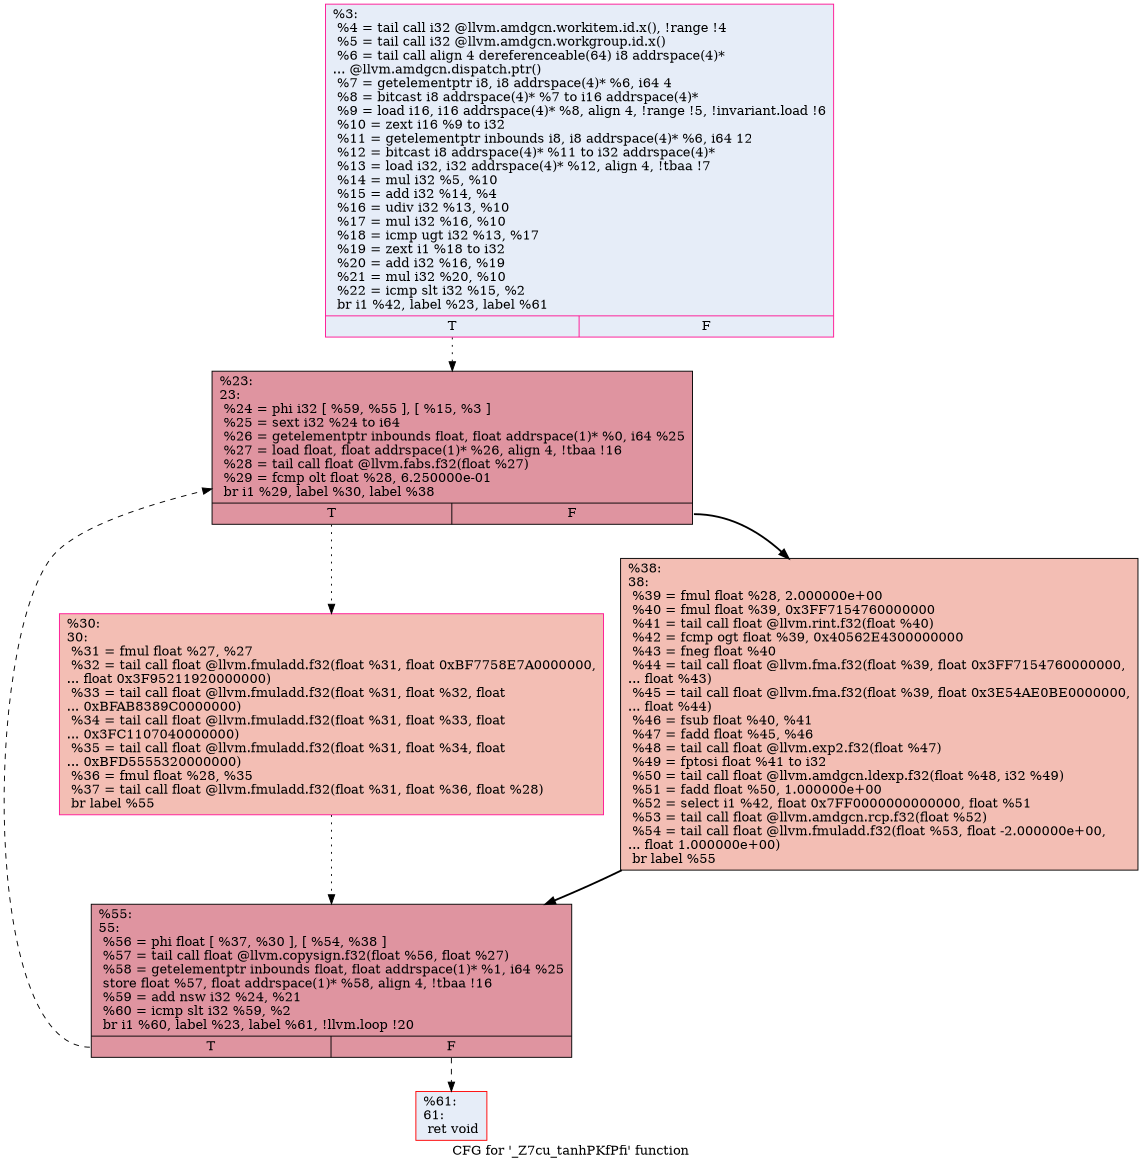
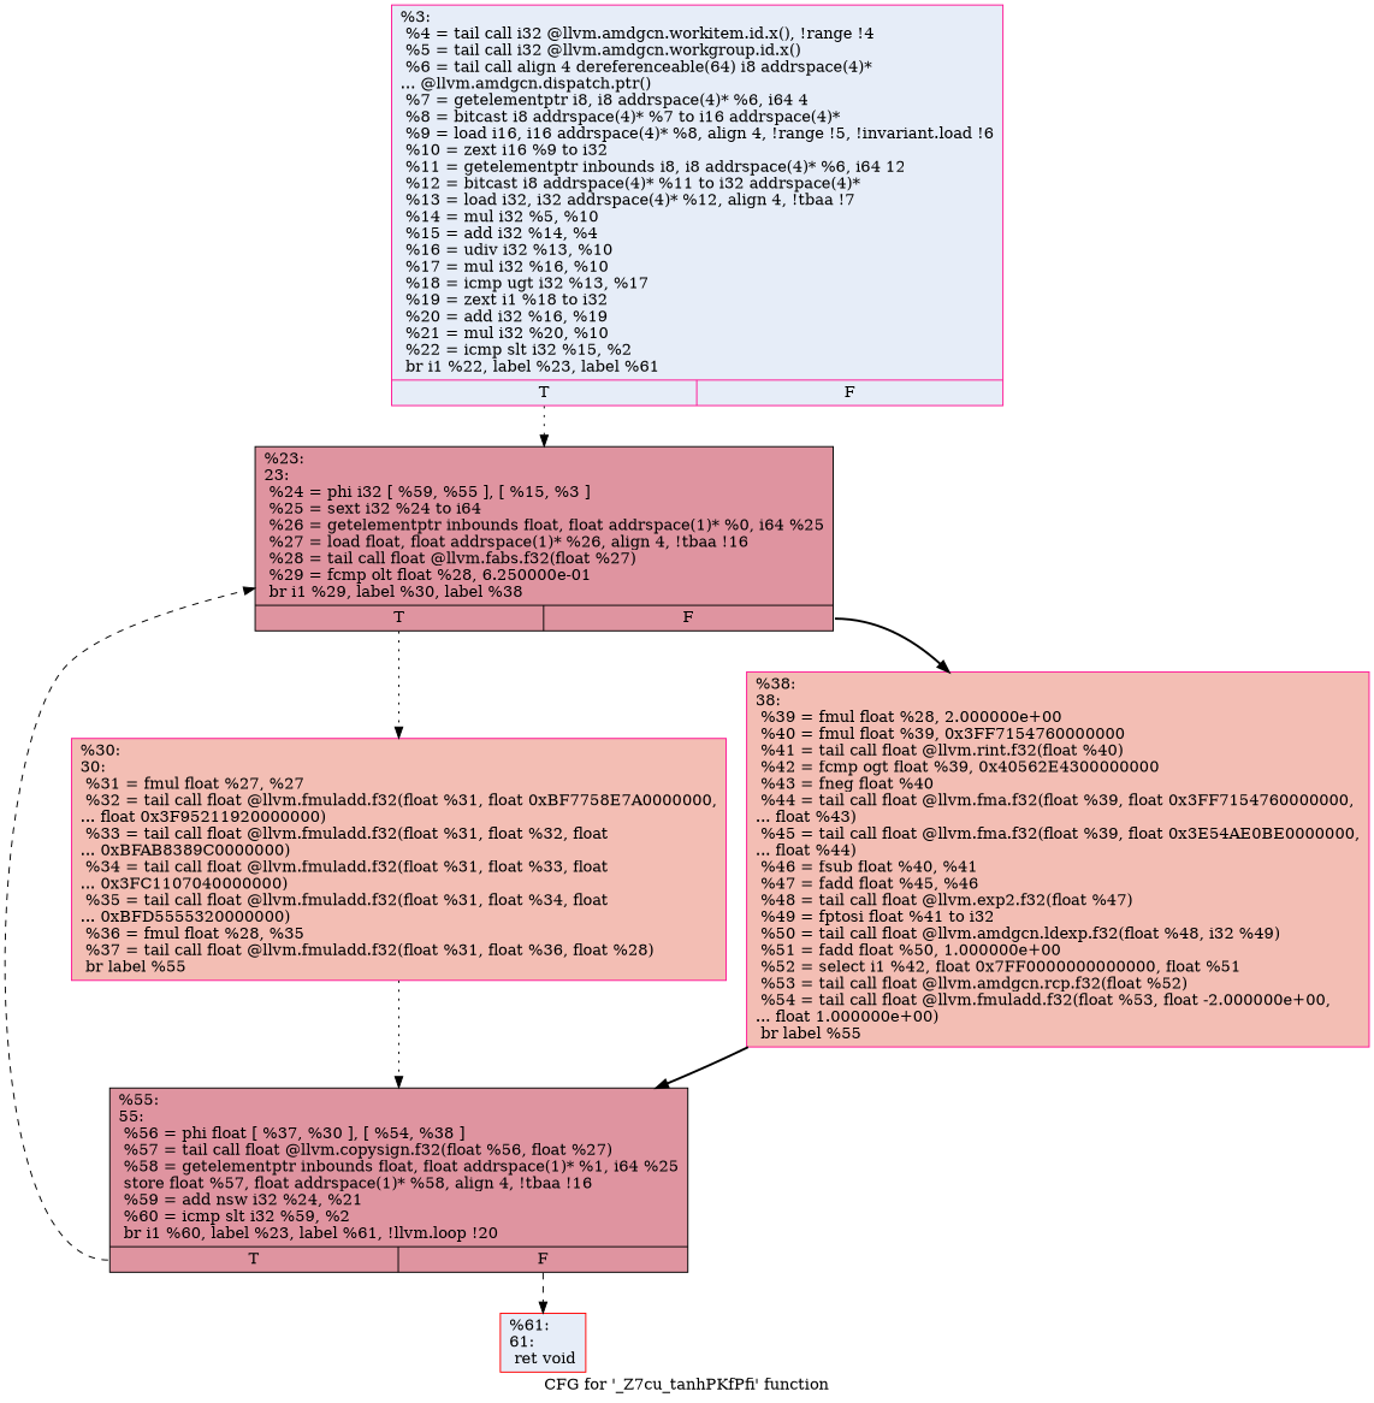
  digraph {
    label="CFG for '_Z7cu_tanhPKfPfi' function"
    node [color=black fillcolor="#c7d7f070" shape=record style=filled]
    edge [style=dotted tailport=s0]
-   n1 [color=deeppink label="{%3:\l  %4 = tail call i32 @llvm.amdgcn.workitem.id.x(), !range !4\l  %5 = tail call i32 @llvm.amdgcn.workgroup.id.x()\l  %6 = tail call align 4 dereferenceable(64) i8 addrspace(4)*\l... @llvm.amdgcn.dispatch.ptr()\l  %7 = getelementptr i8, i8 addrspace(4)* %6, i64 4\l  %8 = bitcast i8 addrspace(4)* %7 to i16 addrspace(4)*\l  %9 = load i16, i16 addrspace(4)* %8, align 4, !range !5, !invariant.load !6\l  %10 = zext i16 %9 to i32\l  %11 = getelementptr inbounds i8, i8 addrspace(4)* %6, i64 12\l  %12 = bitcast i8 addrspace(4)* %11 to i32 addrspace(4)*\l  %13 = load i32, i32 addrspace(4)* %12, align 4, !tbaa !7\l  %14 = mul i32 %5, %10\l  %15 = add i32 %14, %4\l  %16 = udiv i32 %13, %10\l  %17 = mul i32 %16, %10\l  %18 = icmp ugt i32 %13, %17\l  %19 = zext i1 %18 to i32\l  %20 = add i32 %16, %19\l  %21 = mul i32 %20, %10\l  %22 = icmp slt i32 %15, %2\l  br i1 %42, label %23, label %61\l|{<s0>T|<s1>F}}"]
+   n1 [color=deeppink label="{%3:\l  %4 = tail call i32 @llvm.amdgcn.workitem.id.x(), !range !4\l  %5 = tail call i32 @llvm.amdgcn.workgroup.id.x()\l  %6 = tail call align 4 dereferenceable(64) i8 addrspace(4)*\l... @llvm.amdgcn.dispatch.ptr()\l  %7 = getelementptr i8, i8 addrspace(4)* %6, i64 4\l  %8 = bitcast i8 addrspace(4)* %7 to i16 addrspace(4)*\l  %9 = load i16, i16 addrspace(4)* %8, align 4, !range !5, !invariant.load !6\l  %10 = zext i16 %9 to i32\l  %11 = getelementptr inbounds i8, i8 addrspace(4)* %6, i64 12\l  %12 = bitcast i8 addrspace(4)* %11 to i32 addrspace(4)*\l  %13 = load i32, i32 addrspace(4)* %12, align 4, !tbaa !7\l  %14 = mul i32 %5, %10\l  %15 = add i32 %14, %4\l  %16 = udiv i32 %13, %10\l  %17 = mul i32 %16, %10\l  %18 = icmp ugt i32 %13, %17\l  %19 = zext i1 %18 to i32\l  %20 = add i32 %16, %19\l  %21 = mul i32 %20, %10\l  %22 = icmp slt i32 %15, %2\l  br i1 %22, label %23, label %61\l|{<s0>T|<s1>F}}"]
    n2 [fillcolor="#b70d2870" label="{%23:\l23:                                               \l  %24 = phi i32 [ %59, %55 ], [ %15, %3 ]\l  %25 = sext i32 %24 to i64\l  %26 = getelementptr inbounds float, float addrspace(1)* %0, i64 %25\l  %27 = load float, float addrspace(1)* %26, align 4, !tbaa !16\l  %28 = tail call float @llvm.fabs.f32(float %27)\l  %29 = fcmp olt float %28, 6.250000e-01\l  br i1 %29, label %30, label %38\l|{<s0>T|<s1>F}}"]
    n3 [color=deeppink fillcolor="#e36c5570" label="{%30:\l30:                                               \l  %31 = fmul float %27, %27\l  %32 = tail call float @llvm.fmuladd.f32(float %31, float 0xBF7758E7A0000000,\l... float 0x3F95211920000000)\l  %33 = tail call float @llvm.fmuladd.f32(float %31, float %32, float\l... 0xBFAB8389C0000000)\l  %34 = tail call float @llvm.fmuladd.f32(float %31, float %33, float\l... 0x3FC1107040000000)\l  %35 = tail call float @llvm.fmuladd.f32(float %31, float %34, float\l... 0xBFD5555320000000)\l  %36 = fmul float %28, %35\l  %37 = tail call float @llvm.fmuladd.f32(float %31, float %36, float %28)\l  br label %55\l}"]
-   n4 [fillcolor="#e36c5570" label="{%38:\l38:                                               \l  %39 = fmul float %28, 2.000000e+00\l  %40 = fmul float %39, 0x3FF7154760000000\l  %41 = tail call float @llvm.rint.f32(float %40)\l  %42 = fcmp ogt float %39, 0x40562E4300000000\l  %43 = fneg float %40\l  %44 = tail call float @llvm.fma.f32(float %39, float 0x3FF7154760000000,\l... float %43)\l  %45 = tail call float @llvm.fma.f32(float %39, float 0x3E54AE0BE0000000,\l... float %44)\l  %46 = fsub float %40, %41\l  %47 = fadd float %45, %46\l  %48 = tail call float @llvm.exp2.f32(float %47)\l  %49 = fptosi float %41 to i32\l  %50 = tail call float @llvm.amdgcn.ldexp.f32(float %48, i32 %49)\l  %51 = fadd float %50, 1.000000e+00\l  %52 = select i1 %42, float 0x7FF0000000000000, float %51\l  %53 = tail call float @llvm.amdgcn.rcp.f32(float %52)\l  %54 = tail call float @llvm.fmuladd.f32(float %53, float -2.000000e+00,\l... float 1.000000e+00)\l  br label %55\l}"]
+   n4 [color=deeppink fillcolor="#e36c5570" label="{%38:\l38:                                               \l  %39 = fmul float %28, 2.000000e+00\l  %40 = fmul float %39, 0x3FF7154760000000\l  %41 = tail call float @llvm.rint.f32(float %40)\l  %42 = fcmp ogt float %39, 0x40562E4300000000\l  %43 = fneg float %40\l  %44 = tail call float @llvm.fma.f32(float %39, float 0x3FF7154760000000,\l... float %43)\l  %45 = tail call float @llvm.fma.f32(float %39, float 0x3E54AE0BE0000000,\l... float %44)\l  %46 = fsub float %40, %41\l  %47 = fadd float %45, %46\l  %48 = tail call float @llvm.exp2.f32(float %47)\l  %49 = fptosi float %41 to i32\l  %50 = tail call float @llvm.amdgcn.ldexp.f32(float %48, i32 %49)\l  %51 = fadd float %50, 1.000000e+00\l  %52 = select i1 %42, float 0x7FF0000000000000, float %51\l  %53 = tail call float @llvm.amdgcn.rcp.f32(float %52)\l  %54 = tail call float @llvm.fmuladd.f32(float %53, float -2.000000e+00,\l... float 1.000000e+00)\l  br label %55\l}"]
    n5 [color=red label="{%61:\l61:                                               \l  ret void\l}"]
    n6 [fillcolor="#b70d2870" label="{%55:\l55:                                               \l  %56 = phi float [ %37, %30 ], [ %54, %38 ]\l  %57 = tail call float @llvm.copysign.f32(float %56, float %27)\l  %58 = getelementptr inbounds float, float addrspace(1)* %1, i64 %25\l  store float %57, float addrspace(1)* %58, align 4, !tbaa !16\l  %59 = add nsw i32 %24, %21\l  %60 = icmp slt i32 %59, %2\l  br i1 %60, label %23, label %61, !llvm.loop !20\l|{<s0>T|<s1>F}}"]
    n1 -> n2
    n2 -> n3
    n2 -> n4 [style=bold tailport=s1]
    n3 -> n6
    n4 -> n6 [style=bold]
    n6 -> n2 [style=dashed]
    n6 -> n5 [style=dashed tailport=s1]
  }
